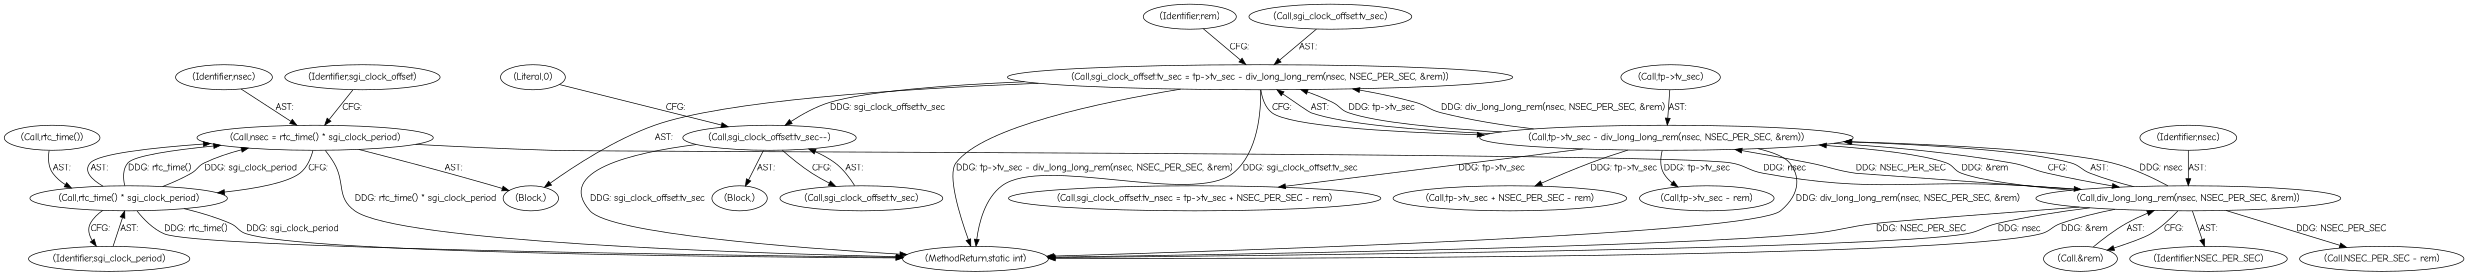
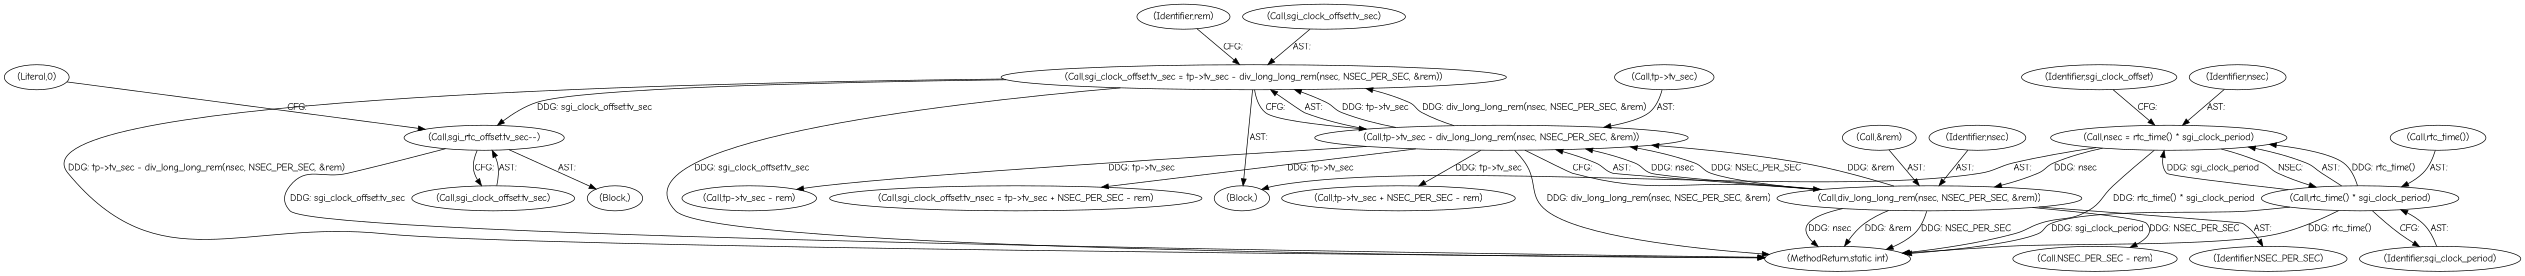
  digraph {
    fontname="Comic Neue"
    node [fontname="Comic Neue"]
    edge [fontname="Comic Neue"]
    n1 [label="(Call,sgi_clock_offset.tv_sec = tp->tv_sec - div_long_long_rem(nsec, NSEC_PER_SEC, &rem))"]
    n2 [label="(Call,tp->tv_sec - div_long_long_rem(nsec, NSEC_PER_SEC, &rem))"]
-   n3 [label="(Call,sgi_clock_offset.tv_sec--)"]
+   n3 [label="(Call,sgi_rtc_offset.tv_sec--)"]
    n4 [label="(MethodReturn,static int)"]
    n5 [label="(Block,)"]
    n6 [label="(Call,div_long_long_rem(nsec, NSEC_PER_SEC, &rem))"]
    n7 [label="(Call,tp->tv_sec - rem)"]
    n8 [label="(Call,sgi_clock_offset.tv_nsec = tp->tv_sec + NSEC_PER_SEC - rem)"]
    n9 [label="(Call,tp->tv_sec + NSEC_PER_SEC - rem)"]
    n10 [label="(Block,)"]
    n11 [label="(Call,sgi_clock_offset.tv_sec)"]
    n12 [label="(Call,NSEC_PER_SEC - rem)"]
    n13 [label="(Call,&rem)"]
    n14 [label="(Identifier,NSEC_PER_SEC)"]
    n15 [label="(Call,nsec = rtc_time() * sgi_clock_period)"]
    n16 [label="(Call,rtc_time() * sgi_clock_period)"]
    n17 [label="(Identifier,sgi_clock_period)"]
    n18 [label="(Identifier,sgi_clock_offset)"]
    n19 [label="(Identifier,nsec)"]
    n20 [label="(Literal,0)"]
    n21 [label="(Identifier,rem)"]
    n22 [label="(Call,tp->tv_sec)"]
    n23 [label="(Identifier,nsec)"]
    n24 [label="(Call,rtc_time())"]
    n25 [label="(Call,sgi_clock_offset.tv_sec)"]
    n1 -> n2 [label="CFG: "]
    n1 -> n3 [label="DDG: sgi_clock_offset.tv_sec"]
    n1 -> n4 [label="DDG: tp->tv_sec - div_long_long_rem(nsec, NSEC_PER_SEC, &rem)"]
    n1 -> n4 [label="DDG: sgi_clock_offset.tv_sec"]
    n1 -> n5 [label="AST: "]
    n2 -> n1 [label="AST: "]
    n2 -> n1 [label="DDG: tp->tv_sec"]
    n2 -> n1 [label="DDG: div_long_long_rem(nsec, NSEC_PER_SEC, &rem)"]
    n2 -> n4 [label="DDG: div_long_long_rem(nsec, NSEC_PER_SEC, &rem)"]
    n2 -> n6 [label="CFG: "]
    n2 -> n7 [label="DDG: tp->tv_sec"]
    n2 -> n8 [label="DDG: tp->tv_sec"]
    n2 -> n9 [label="DDG: tp->tv_sec"]
    n3 -> n4 [label="DDG: sgi_clock_offset.tv_sec"]
    n3 -> n10 [label="AST: "]
    n3 -> n11 [label="CFG: "]
    n6 -> n2 [label="AST: "]
    n6 -> n2 [label="DDG: nsec"]
    n6 -> n2 [label="DDG: NSEC_PER_SEC"]
    n6 -> n2 [label="DDG: &rem"]
    n6 -> n4 [label="DDG: NSEC_PER_SEC"]
    n6 -> n4 [label="DDG: nsec"]
    n6 -> n4 [label="DDG: &rem"]
    n6 -> n12 [label="DDG: NSEC_PER_SEC"]
-   n6 -> n13 [label="CFG: "]
    n6 -> n14 [label="AST: "]
    n11 -> n3 [label="AST: "]
    n13 -> n6 [label="AST: "]
    n15 -> n4 [label="DDG: rtc_time() * sgi_clock_period"]
    n15 -> n5 [label="AST: "]
    n15 -> n6 [label="DDG: nsec"]
-   n15 -> n16 [label="CFG: "]
+   n15 -> n16 [label="NSEC: "]
    n16 -> n4 [label="DDG: sgi_clock_period"]
    n16 -> n4 [label="DDG: rtc_time()"]
    n16 -> n15 [label="AST: "]
    n16 -> n15 [label="DDG: rtc_time()"]
    n16 -> n15 [label="DDG: sgi_clock_period"]
    n16 -> n17 [label="CFG: "]
    n17 -> n16 [label="AST: "]
    n18 -> n15 [label="CFG: "]
    n19 -> n6 [label="AST: "]
    n20 -> n3 [label="CFG: "]
    n21 -> n1 [label="CFG: "]
    n22 -> n2 [label="AST: "]
    n23 -> n15 [label="AST: "]
    n24 -> n16 [label="AST: "]
    n25 -> n1 [label="AST: "]
  }
